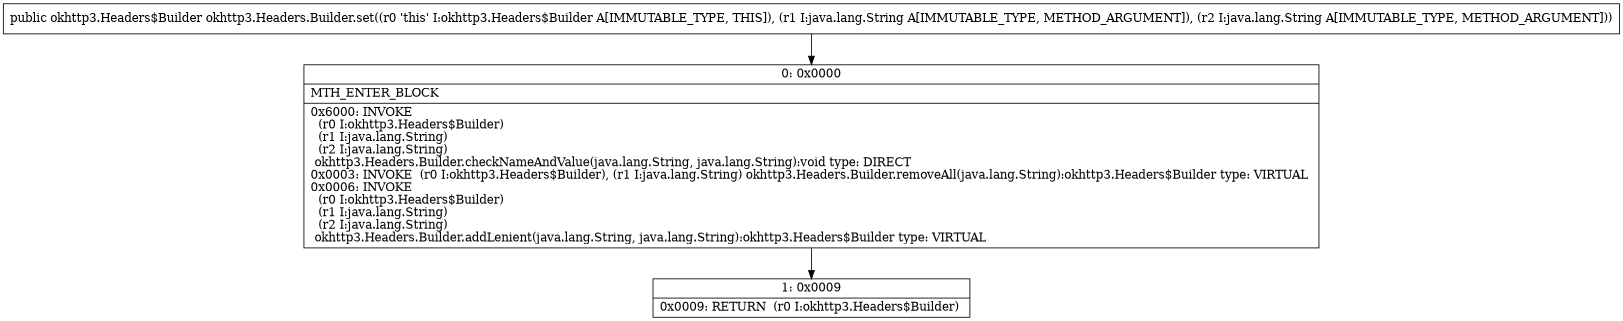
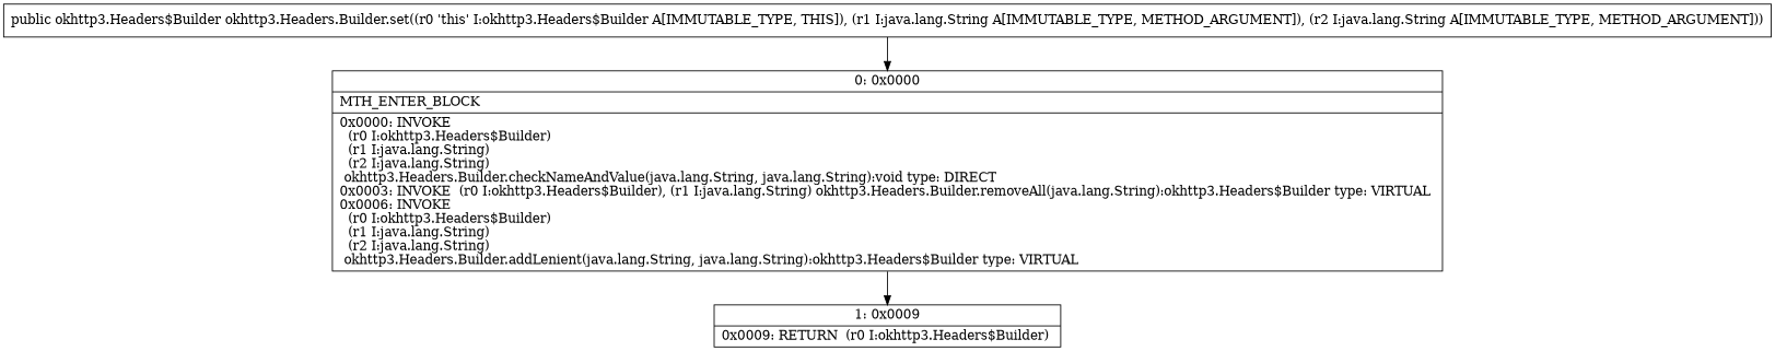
  digraph {
    node [shape=record]
-   n1 [label="{0\:\ 0x0000|MTH_ENTER_BLOCK\l|0x6000: INVOKE  \l  (r0 I:okhttp3.Headers$Builder)\l  (r1 I:java.lang.String)\l  (r2 I:java.lang.String)\l okhttp3.Headers.Builder.checkNameAndValue(java.lang.String, java.lang.String):void type: DIRECT \l0x0003: INVOKE  (r0 I:okhttp3.Headers$Builder), (r1 I:java.lang.String) okhttp3.Headers.Builder.removeAll(java.lang.String):okhttp3.Headers$Builder type: VIRTUAL \l0x0006: INVOKE  \l  (r0 I:okhttp3.Headers$Builder)\l  (r1 I:java.lang.String)\l  (r2 I:java.lang.String)\l okhttp3.Headers.Builder.addLenient(java.lang.String, java.lang.String):okhttp3.Headers$Builder type: VIRTUAL \l}"]
+   n1 [label="{0\:\ 0x0000|MTH_ENTER_BLOCK\l|0x0000: INVOKE  \l  (r0 I:okhttp3.Headers$Builder)\l  (r1 I:java.lang.String)\l  (r2 I:java.lang.String)\l okhttp3.Headers.Builder.checkNameAndValue(java.lang.String, java.lang.String):void type: DIRECT \l0x0003: INVOKE  (r0 I:okhttp3.Headers$Builder), (r1 I:java.lang.String) okhttp3.Headers.Builder.removeAll(java.lang.String):okhttp3.Headers$Builder type: VIRTUAL \l0x0006: INVOKE  \l  (r0 I:okhttp3.Headers$Builder)\l  (r1 I:java.lang.String)\l  (r2 I:java.lang.String)\l okhttp3.Headers.Builder.addLenient(java.lang.String, java.lang.String):okhttp3.Headers$Builder type: VIRTUAL \l}"]
    n2 [label="{1\:\ 0x0009|0x0009: RETURN  (r0 I:okhttp3.Headers$Builder) \l}"]
    n3 [label="{public okhttp3.Headers$Builder okhttp3.Headers.Builder.set((r0 'this' I:okhttp3.Headers$Builder A[IMMUTABLE_TYPE, THIS]), (r1 I:java.lang.String A[IMMUTABLE_TYPE, METHOD_ARGUMENT]), (r2 I:java.lang.String A[IMMUTABLE_TYPE, METHOD_ARGUMENT])) }"]
    n1 -> n2
    n3 -> n1
  }
